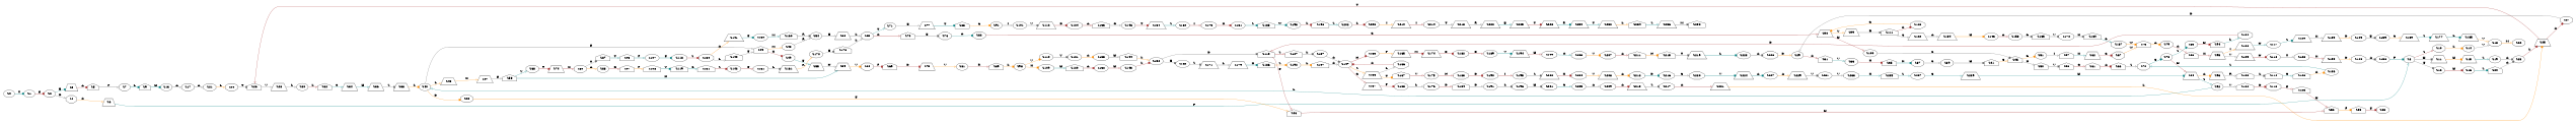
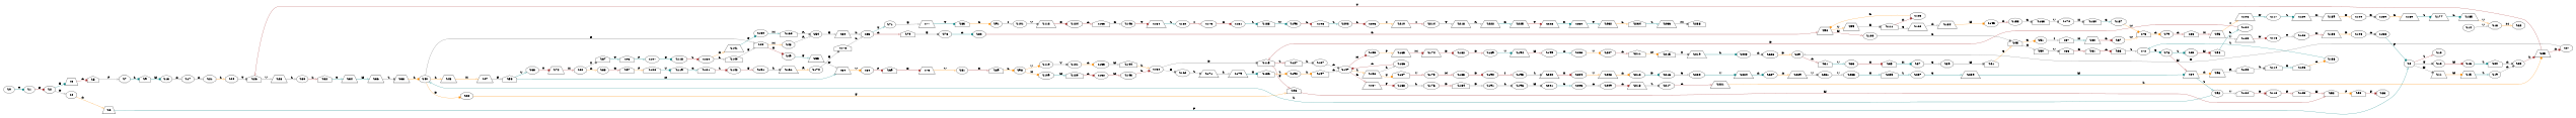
  strict digraph {
    rankdir=LR
    node [shape=octagon]
    edge [arrowhead=onormal color=gray40]
    S0 [shape=ellipse]
    S1 [shape=ellipse]
    S2
    S3 [shape=trapezium]
    S4
    S5 [shape=house]
    S6 [shape=trapezium]
    S7
    S8 [shape=ellipse]
    S9 [shape=house]
    S10
    S11 [shape=trapezium]
    S12 [shape=ellipse]
    S13 [shape=ellipse]
    S14 [shape=ellipse]
    S15 [shape=trapezium]
    S16 [shape=ellipse]
    S17
    S18
    S19 [shape=ellipse]
    S20 [shape=house]
    S21
    S22
    S23 [shape=ellipse]
    S24
    S25 [shape=trapezium]
    S26 [shape=house]
    S27
    S28 [shape=trapezium]
    S29 [shape=ellipse]
    S30 [shape=ellipse]
    S31 [shape=house]
    S32 [shape=house]
    S33
    S34 [shape=trapezium]
    S35 [shape=house]
    S36 [shape=trapezium]
    S37
    S38 [shape=trapezium]
    S39
    S40 [shape=ellipse]
    S41 [shape=house]
    S42
    S43 [shape=trapezium]
    S44 [shape=house]
    S45 [shape=house]
    S46 [shape=house]
    S47 [shape=trapezium]
    S48
    S49
    S50 [shape=house]
    S51 [shape=ellipse]
    S52 [shape=house]
    S53 [shape=house]
    S54 [shape=ellipse]
    S55 [shape=trapezium]
    S56 [shape=house]
    S57 [shape=house]
    S58 [shape=house]
    S59 [shape=trapezium]
    S68
    S60 [shape=trapezium]
    S61 [shape=house]
    S62 [shape=trapezium]
    S63
    S64
    S65
    S66 [shape=house]
    S67
    S69 [shape=house]
    S70 [shape=house]
    S71 [shape=ellipse]
    S72
    S73 [shape=house]
    S74 [shape=trapezium]
    S75 [shape=trapezium]
    S76
    S77 [shape=trapezium]
    S78 [shape=ellipse]
    S79
    S80
    S81 [shape=ellipse]
    S82
    S83 [shape=house]
    S84 [shape=trapezium]
    S85
    S86 [shape=house]
    S87 [shape=house]
    S88 [shape=ellipse]
    S89 [shape=house]
    S90 [shape=trapezium]
    S91 [shape=ellipse]
    S92 [shape=ellipse]
    S93 [shape=trapezium]
    S94 [shape=house]
    S95 [shape=trapezium]
    S96 [shape=house]
    S97 [shape=house]
    S98 [shape=ellipse]
    S99 [shape=trapezium]
    S100 [shape=ellipse]
    S101 [shape=ellipse]
    S102 [shape=house]
    S103 [shape=house]
    S104
    S105 [shape=trapezium]
    S106 [shape=trapezium]
    S107 [shape=ellipse]
    S108 [shape=house]
    S109
    S110 [shape=ellipse]
    S111 [shape=house]
    S112 [shape=trapezium]
    S113
    S114 [shape=house]
    S115 [shape=house]
    S116 [shape=ellipse]
    S117 [shape=ellipse]
    S118
    S119 [shape=house]
    S120 [shape=house]
    S121 [shape=ellipse]
    S122 [shape=trapezium]
    S123
    S124
    S125 [shape=house]
    S126 [shape=house]
    S127 [shape=house]
    S128
    S129 [shape=trapezium]
    S130
    S131 [shape=house]
    S132 [shape=ellipse]
    S133
    S134 [shape=trapezium]
    S135 [shape=house]
    S136 [shape=ellipse]
    S137 [shape=ellipse]
    S138 [shape=trapezium]
    S139 [shape=trapezium]
    S140 [shape=house]
    S141 [shape=trapezium]
    S142 [shape=ellipse]
    S143
    S144 [shape=house]
    S145 [shape=ellipse]
    S146 [shape=ellipse]
    S147 [shape=ellipse]
    S148
    S149
    S150 [shape=ellipse]
    S151
    S152 [shape=ellipse]
    S153 [shape=ellipse]
    S154 [shape=trapezium]
    S155 [shape=ellipse]
    S156 [shape=trapezium]
    S157 [shape=trapezium]
    S158 [shape=ellipse]
    S159 [shape=ellipse]
    S160 [shape=house]
    S161 [shape=trapezium]
    S162 [shape=ellipse]
    S163 [shape=house]
    S164 [shape=ellipse]
    S165 [shape=trapezium]
    S166
    S167 [shape=house]
    S168 [shape=ellipse]
    S169 [shape=trapezium]
    S170 [shape=ellipse]
    S171 [shape=trapezium]
    S172
    S173
    S174 [shape=trapezium]
    S175 [shape=ellipse]
    S176
    S177 [shape=trapezium]
    S178 [shape=house]
    S179 [shape=trapezium]
    S180 [shape=house]
    S181 [shape=ellipse]
    S182
    S183
    S184 [shape=house]
    S185 [shape=trapezium]
    S186 [shape=house]
    S187
    S188 [shape=house]
    S189 [shape=ellipse]
    S190
    S191 [shape=ellipse]
    S192 [shape=ellipse]
    S193 [shape=ellipse]
    S194 [shape=trapezium]
    S195 [shape=ellipse]
    S196
    S197 [shape=house]
    S198 [shape=house]
    S199
    S200 [shape=trapezium]
    S201
    S202 [shape=ellipse]
    S203
    S204
    S205 [shape=ellipse]
    S206 [shape=ellipse]
    S207
    S208 [shape=trapezium]
    S209
    S210 [shape=trapezium]
    S211 [shape=house]
    S212
    S213 [shape=trapezium]
    S214
    S215 [shape=house]
    S216
    S217
    S218 [shape=trapezium]
    S219 [shape=trapezium]
    S220
    S221 [shape=trapezium]
    S222 [shape=trapezium]
    S223 [shape=ellipse]
    S224 [shape=trapezium]
    S225 [shape=trapezium]
    S226
    S227 [shape=ellipse]
    S228 [shape=trapezium]
    S229 [shape=trapezium]
    S230 [shape=trapezium]
    S231 [shape=ellipse]
    S232 [shape=trapezium]
    S233
    S234 [shape=house]
    S235 [shape=house]
    S236 [shape=trapezium]
    S237 [shape=ellipse]
    S238 [shape=house]
    S239 [shape=trapezium]
    S0 -> S1 [arrowhead=box color=teal label=T]
    S1 -> S2 [arrowhead=box color=brown label=F]
    S2 -> S3 [arrowhead=box color=teal label=E]
    S2 -> S4 [label=D]
    S3 -> S5 [arrowhead=box color=brown label=A]
    S4 -> S6 [color=darkorange label=A]
    S5 -> S7 [label=P]
    S6 -> S8 [color=teal label=P]
    S7 -> S9 [arrowhead=box color=teal label=L]
    S8 -> S10 [color=brown label=S]
    S8 -> S11 [arrowhead=box label=H]
    S8 -> S12 [arrowhead=box label=F]
    S9 -> S13 [arrowhead=box color=teal label=H]
-   S10 -> S14 [arrowhead=box color=darkorange label=L]
    S11 -> S15 [arrowhead=box color=darkorange label=H]
    S12 -> S16 [arrowhead=box color=brown label=H]
    S13 -> S17 [label=A]
    S14 -> S18 [label=V]
    S15 -> S19 [color=teal label=S]
    S16 -> S20 [arrowhead=box color=teal label=S]
    S17 -> S21 [label=A]
    S18 -> S22 [color=darkorange label=M]
    S19 -> S23 [arrowhead=box label=A]
    S20 -> S23 [arrowhead=box label=A]
    S21 -> S24 [color=darkorange label=L]
    S23 -> S25 [arrowhead=box color=brown label=L]
    S24 -> S26 [arrowhead=box label=T]
    S25 -> S26 [color=brown label=T]
    S25 -> S27 [arrowhead=box color=brown label=A]
    S26 -> S28 [label=V]
    S27 -> S29 [label=D]
    S28 -> S30 [label=L]
    S29 -> S31 [color=brown label=A]
    S30 -> S32 [color=brown label=L]
    S31 -> S33 [color=teal label=V]
    S32 -> S34 [color=teal label=C]
    S33 -> S35 [arrowhead=box color=brown label=K]
    S34 -> S36 [color=teal label=H]
    S35 -> S37 [arrowhead=box color=teal label=K]
    S36 -> S38 [arrowhead=box label=S]
    S37 -> S39 [label=G]
    S38 -> S40 [arrowhead=box color=darkorange label=L]
    S39 -> S41 [arrowhead=box label=H]
    S40 -> S42 [arrowhead=box color=darkorange label=D]
    S40 -> S43 [color=darkorange label=L]
    S40 -> S44 [label=F]
    S41 -> S45 [color=darkorange label=G]
    S42 -> S46 [color=darkorange label=F]
    S43 -> S47 [color=darkorange label=K]
    S44 -> S48 [color=darkorange label=M]
    S44 -> S49 [arrowhead=box color=brown label=K]
    S45 -> S50 [label=K]
    S45 -> S51 [arrowhead=box color=darkorange label=G]
    S46 -> S52 [color=brown label=H]
    S47 -> S53 [label=F]
    S48 -> S54 [label=R]
    S49 -> S55 [color=teal label=F]
    S50 -> S56 [arrowhead=box label=V]
    S51 -> S57 [label=I]
    S52 -> S58 [arrowhead=box color=darkorange label=P]
    S53 -> S59 [color=teal label=N]
    S53 -> S68 [color=teal label=Y]
    S54 -> S60 [label=E]
    S55 -> S59 [label=N]
    S56 -> S61 [color=brown label=Q]
    S57 -> S62 [color=teal label=K]
    S58 -> S63 [arrowhead=box color=brown label=F]
    S59 -> S64 [arrowhead=box color=darkorange label=V]
    S68 -> S74 [arrowhead=box color=brown label=T]
    S60 -> S65 [label=L]
    S61 -> S66 [arrowhead=box color=brown label=A]
    S62 -> S67 [arrowhead=box color=brown label=G]
    S64 -> S69 [arrowhead=box color=brown label=P]
    S65 -> S70 [color=brown label=A]
    S65 -> S71 [color=teal label=T]
    S66 -> S72 [label=S]
    S67 -> S73 [color=darkorange label=W]
    S69 -> S75 [arrowhead=box color=brown label=D]
    S70 -> S76 [arrowhead=box label=E]
    S71 -> S77 [label=E]
    S72 -> S78 [arrowhead=box color=teal label=G]
    S73 -> S79 [arrowhead=box color=darkorange label=A]
    S74 -> S80 [color=brown label=K]
    S75 -> S81 [color=darkorange label=V]
    S76 -> S82 [arrowhead=box color=teal label=A]
    S77 -> S83 [arrowhead=box color=teal label=T]
    S78 -> S84 [color=brown label=H]
    S78 -> S85 [arrowhead=box color=teal label=S]
    S79 -> S86 [color=brown label=A]
    S80 -> S87 [arrowhead=box label=T]
    S80 -> S88 [color=darkorange label=A]
    S81 -> S89 [color=brown label=R]
    S82 -> S90 [color=brown label=G]
    S83 -> S91 [arrowhead=box color=darkorange label=G]
    S84 -> S92 [color=teal label=S]
    S84 -> S93 [arrowhead=box color=darkorange label=A]
    S85 -> S94 [arrowhead=box color=brown label=H]
    S86 -> S95 [color=brown label=K]
    S87 -> S96 [color=teal label=T]
    S88 -> S97 [color=brown label=Q]
    S89 -> S98 [arrowhead=box color=darkorange label=L]
    S90 -> S99 [color=darkorange label=Y]
    S90 -> S100 [color=brown label=H]
    S91 -> S101 [label=I]
    S92 -> S40 [color=teal label=L]
    S92 -> S102 [label=V]
    S93 -> S103 [label=R]
    S94 -> S104 [color=teal label=L]
    S95 -> S105 [label=V]
    S95 -> S106 [color=darkorange label=I]
    S96 -> S107 [color=teal label=P]
    S97 -> S108 [color=darkorange label=P]
    S98 -> S109 [arrowhead=box color=darkorange label=K]
    S98 -> S110 [arrowhead=box color=darkorange label=V]
    S99 -> S111 [arrowhead=box label=E]
    S100 -> S45 [arrowhead=box label=G]
    S101 -> S112 [arrowhead=box label=V]
    S102 -> S113 [arrowhead=box color=brown label=D]
    S103 -> S114 [arrowhead=box label=L]
    S104 -> S115 [color=brown label=D]
    S105 -> S116 [arrowhead=box color=brown label=N]
    S106 -> S117 [color=teal label=N]
    S107 -> S118 [arrowhead=box color=teal label=F]
    S108 -> S119 [arrowhead=box color=teal label=Y]
    S109 -> S120 [color=teal label=H]
    S110 -> S121 [arrowhead=box label=Y]
    S111 -> S122 [label=G]
    S111 -> S123 [arrowhead=box color=brown label=A]
    S112 -> S124 [arrowhead=box color=brown label=D]
    S113 -> S125 [color=brown label=F]
    S114 -> S126 [color=teal label=Q]
    S115 -> S46 [color=brown label=F]
    S115 -> S127 [color=brown label=S]
    S116 -> S128 [label=T]
    S117 -> S129 [arrowhead=box color=teal label=S]
    S118 -> S130 [arrowhead=box color=brown label=S]
    S119 -> S131 [color=teal label=C]
    S120 -> S132 [arrowhead=box color=brown label=A]
    S121 -> S133 [arrowhead=box color=darkorange label=A]
    S122 -> S134 [label=A]
    S123 -> S90 [arrowhead=box color=darkorange label=G]
    S124 -> S135 [color=brown label=A]
    S125 -> S52 [color=brown label=H]
    S126 -> S136 [arrowhead=box color=darkorange label=A]
    S127 -> S137 [arrowhead=box label=L]
    S128 -> S138 [color=brown label=K]
    S129 -> S139 [label=K]
    S130 -> S140 [label=L]
    S130 -> S141 [color=darkorange label=A]
    S131 -> S142 [arrowhead=box color=brown label=S]
    S132 -> S143 [color=brown label=H]
    S133 -> S144 [label=H]
    S134 -> S145 [arrowhead=box color=darkorange label=H]
    S135 -> S146 [label=Q]
    S136 -> S72 [color=teal label=S]
    S137 -> S147 [arrowhead=box label=A]
    S138 -> S148 [color=darkorange label=D]
    S139 -> S149 [color=darkorange label=D]
    S140 -> S44 [label=F]
    S141 -> S150 [arrowhead=box color=teal label=F]
    S142 -> S151 [color=brown label=F]
    S143 -> S152 [arrowhead=box color=brown label=L]
    S144 -> S152 [color=darkorange label=L]
    S145 -> S153 [color=brown label=A]
    S146 -> S154 [arrowhead=box color=brown label=T]
    S147 -> S155 [arrowhead=box color=brown label=N]
    S147 -> S156 [color=darkorange label=S]
    S147 -> S157 [color=brown label=G]
    S148 -> S158 [arrowhead=box label=A]
    S149 -> S159 [arrowhead=box label=E]
    S150 -> S160 [color=teal label=M]
    S151 -> S161 [arrowhead=box label=L]
    S152 -> S115 [arrowhead=box label=D]
    S152 -> S162 [arrowhead=box label=E]
    S153 -> S163 [arrowhead=box label=G]
    S154 -> S164 [color=teal label=S]
    S155 -> S165 [color=darkorange label=P]
    S156 -> S166 [label=L]
    S156 -> S167 [arrowhead=box color=darkorange label=T]
    S157 -> S168 [arrowhead=box color=brown label=P]
    S158 -> S8 [arrowhead=box color=teal label=P]
    S159 -> S169 [color=darkorange label=G]
    S160 -> S54 [arrowhead=box label=R]
    S161 -> S170 [color=darkorange label=R]
    S162 -> S171 [arrowhead=box label=S]
    S163 -> S172 [arrowhead=box label=V]
    S164 -> S173 [color=brown label=I]
    S165 -> S174 [arrowhead=box color=brown label=M]
    S166 -> S147 [arrowhead=box color=brown label=A]
    S167 -> S175 [color=brown label=V]
    S168 -> S176 [label=L]
    S169 -> S177 [arrowhead=box color=teal label=S]
    S170 -> S178 [arrowhead=box label=E]
    S171 -> S179 [label=L]
    S172 -> S180 [arrowhead=box label=K]
    S173 -> S181 [arrowhead=box color=brown label=K]
    S174 -> S182 [arrowhead=box color=brown label=D]
    S175 -> S183 [color=brown label=N]
    S176 -> S184 [color=brown label=D]
    S177 -> S185 [arrowhead=box color=teal label=L]
    S178 -> S65 [label=L]
    S179 -> S186 [arrowhead=box color=teal label=K]
    S180 -> S187 [color=teal label=G]
    S181 -> S188 [arrowhead=box color=teal label=S]
    S182 -> S189 [color=brown label=D]
    S183 -> S190 [arrowhead=box color=brown label=D]
    S184 -> S191 [label=D]
    S185 -> S18 [color=darkorange label=V]
    S186 -> S192 [arrowhead=box color=darkorange label=S]
    S187 -> S73 [arrowhead=box color=darkorange label=W]
    S188 -> S193 [arrowhead=box color=teal label=W]
    S189 -> S194 [arrowhead=box color=teal label=V]
    S190 -> S195 [color=brown label=I]
    S191 -> S196 [arrowhead=box label=L]
    S192 -> S197 [arrowhead=box color=darkorange label=L]
    S193 -> S198 [arrowhead=box color=brown label=L]
    S194 -> S199 [color=brown label=H]
    S195 -> S200 [arrowhead=box label=S]
    S196 -> S201 [arrowhead=box label=H]
    S197 -> S147 [label=A]
    S198 -> S202 [color=teal label=S]
    S199 -> S203 [color=teal label=A]
    S200 -> S204 [arrowhead=box color=brown label=K]
    S201 -> S205 [color=teal label=G]
    S202 -> S206 [arrowhead=box color=brown label=L]
    S203 -> S207 [arrowhead=box color=darkorange label=V]
    S204 -> S208 [color=darkorange label=V]
    S205 -> S209 [label=A]
    S206 -> S210 [color=darkorange label=I]
    S207 -> S211 [color=brown label=A]
    S208 -> S212 [arrowhead=box color=darkorange label=A]
    S209 -> S213 [arrowhead=box color=brown label=A]
    S210 -> S214 [color=brown label=I]
    S211 -> S215 [arrowhead=box color=darkorange label=N]
    S212 -> S216 [arrowhead=box color=teal label=D]
    S213 -> S217 [arrowhead=box label=S]
    S214 -> S218 [label=T]
    S215 -> S219 [arrowhead=box label=T]
    S216 -> S220 [label=G]
    S217 -> S221 [color=brown label=A]
    S218 -> S222 [label=R]
    S219 -> S223 [arrowhead=box color=teal label=L]
    S220 -> S224 [arrowhead=box color=teal label=V]
    S221 -> S25 [arrowhead=box color=darkorange label=L]
    S222 -> S225 [color=teal label=E]
    S223 -> S226 [arrowhead=box label=A]
    S224 -> S227 [arrowhead=box color=teal label=A]
    S225 -> S228 [arrowhead=box color=brown label=T]
    S226 -> S29 [color=darkorange label=D]
    S227 -> S229 [color=darkorange label=A]
    S228 -> S230 [arrowhead=box color=teal label=R]
    S229 -> S231 [arrowhead=box label=V]
    S230 -> S232 [color=teal label=T]
    S231 -> S233 [label=V]
    S232 -> S234 [color=darkorange label=L]
    S233 -> S235 [color=teal label=K]
    S234 -> S236 [color=teal label=S]
    S235 -> S237 [color=teal label=S]
    S236 -> S238 [arrowhead=box label=M]
    S237 -> S239 [color=teal label=G]
    S239 -> S84 [arrowhead=box color=teal label=H]
  }
